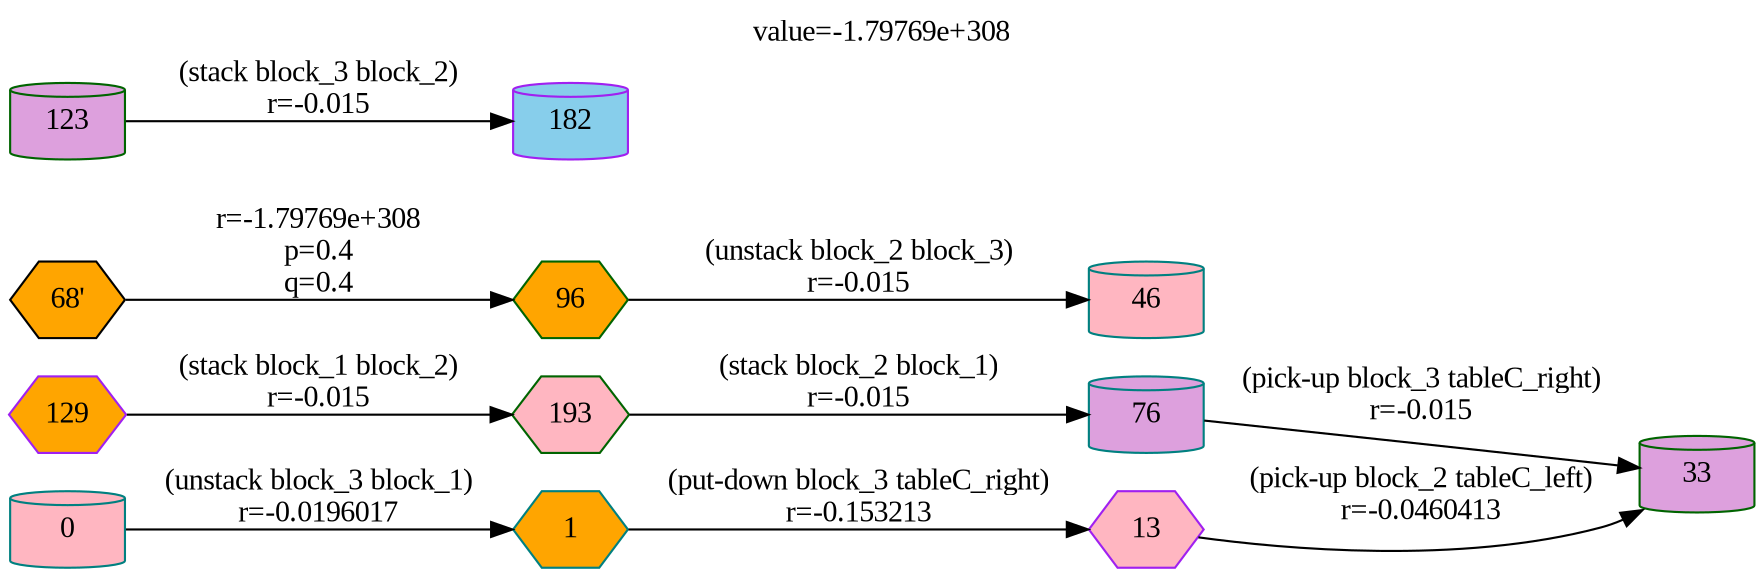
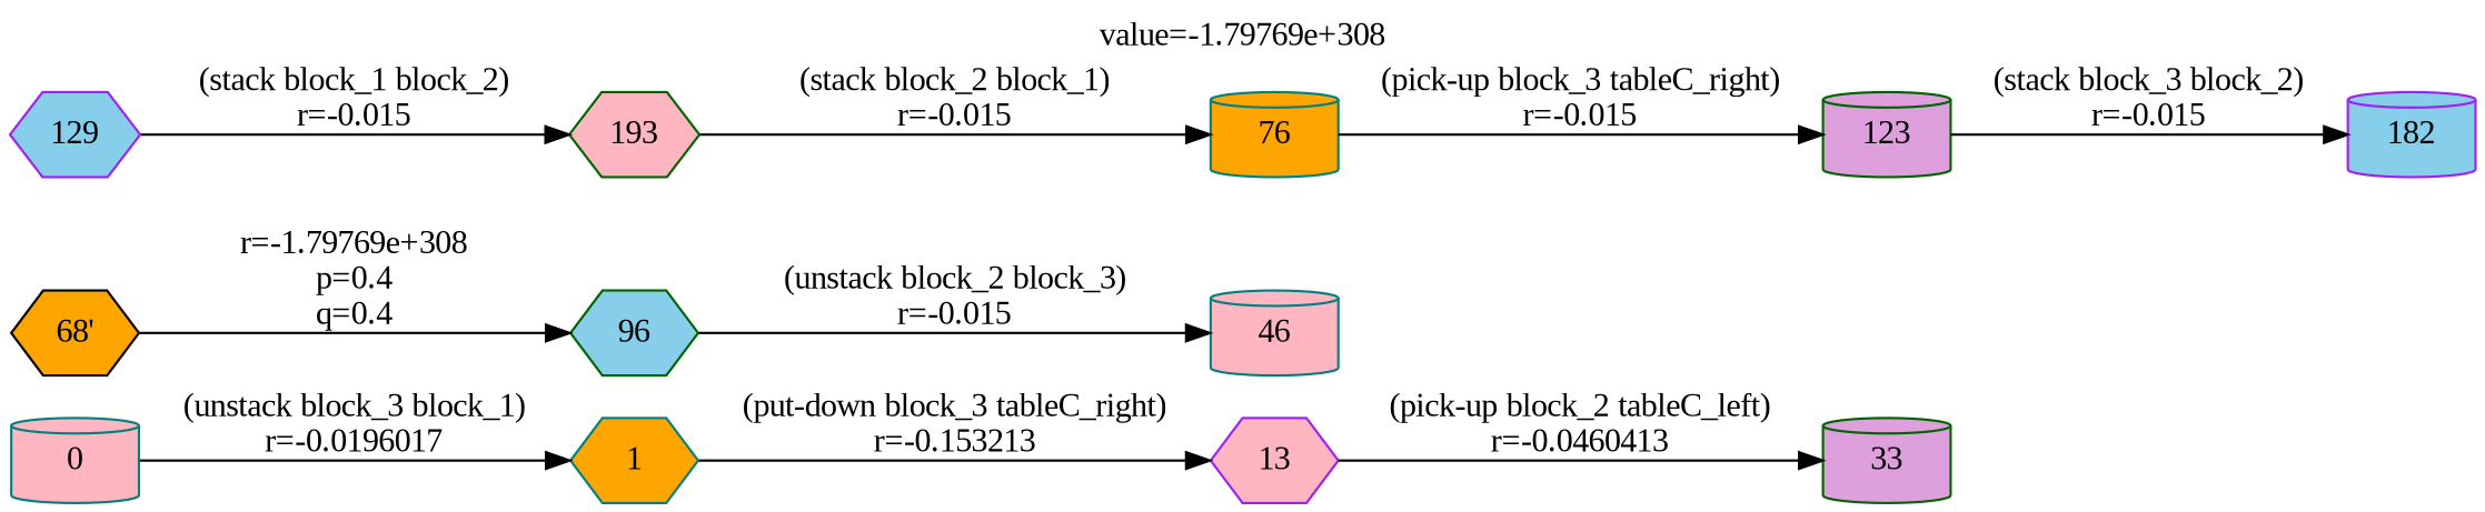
  digraph {
    fontname="Liberation Serif"
    label="value=-1.79769e+308"
    labelloc=top
    rankdir=LR
    node [color=teal fillcolor=lightpink fontname="Liberation Serif" shape=hexagon style=filled]
    edge [fontname="Liberation Serif"]
    n1 [fillcolor=orange label=1]
    0 [shape=cylinder]
    13 [color=purple]
    33 [color=darkgreen fillcolor=plum shape=cylinder]
    n5 [color=black fillcolor=orange label="68'"]
-   96 [color=darkgreen fillcolor=orange]
+   96 [color=darkgreen fillcolor=skyblue]
    46 [shape=cylinder]
-   76 [fillcolor=plum shape=cylinder]
+   76 [fillcolor=orange shape=cylinder]
    123 [color=darkgreen fillcolor=plum shape=cylinder]
    182 [color=purple fillcolor=skyblue shape=cylinder]
-   129 [color=purple fillcolor=orange]
+   129 [color=purple fillcolor=skyblue]
    193 [color=darkgreen]
    n1 -> 13 [label="(put-down block_3 tableC_right)\nr=-0.153213"]
    0 -> n1 [label="(unstack block_3 block_1)\nr=-0.0196017"]
    13 -> 33 [label="(pick-up block_2 tableC_left)\nr=-0.0460413"]
    n5 -> 96 [label="\nr=-1.79769e+308\np=0.4\nq=0.4"]
    96 -> 46 [label="(unstack block_2 block_3)\nr=-0.015"]
-   76 -> 33 [label="(pick-up block_3 tableC_right)\nr=-0.015"]
+   76 -> 123 [label="(pick-up block_3 tableC_right)\nr=-0.015"]
    123 -> 182 [label="(stack block_3 block_2)\nr=-0.015"]
    129 -> 193 [label="(stack block_1 block_2)\nr=-0.015"]
    193 -> 76 [label="(stack block_2 block_1)\nr=-0.015"]
  }
